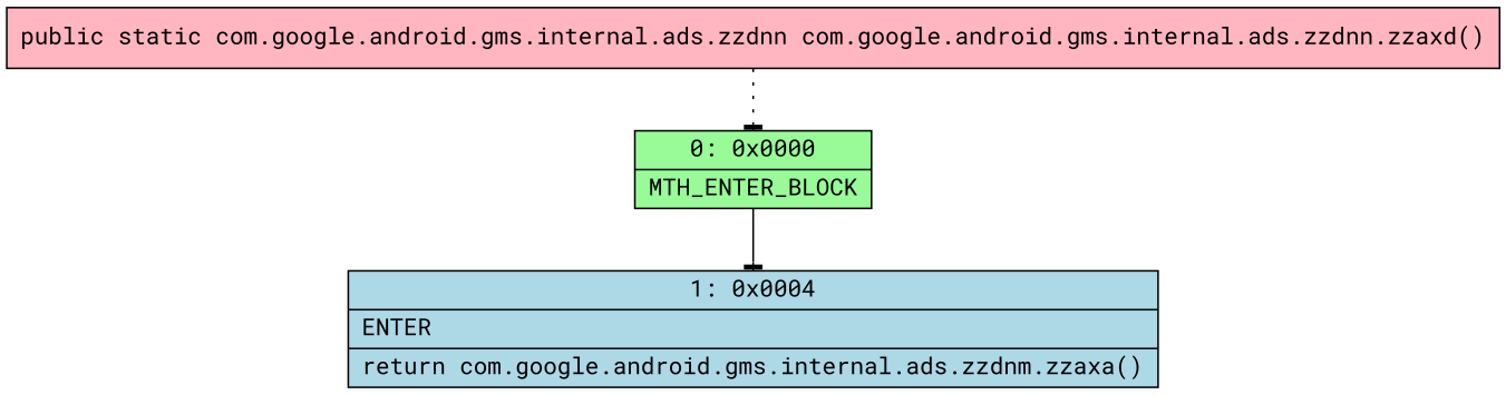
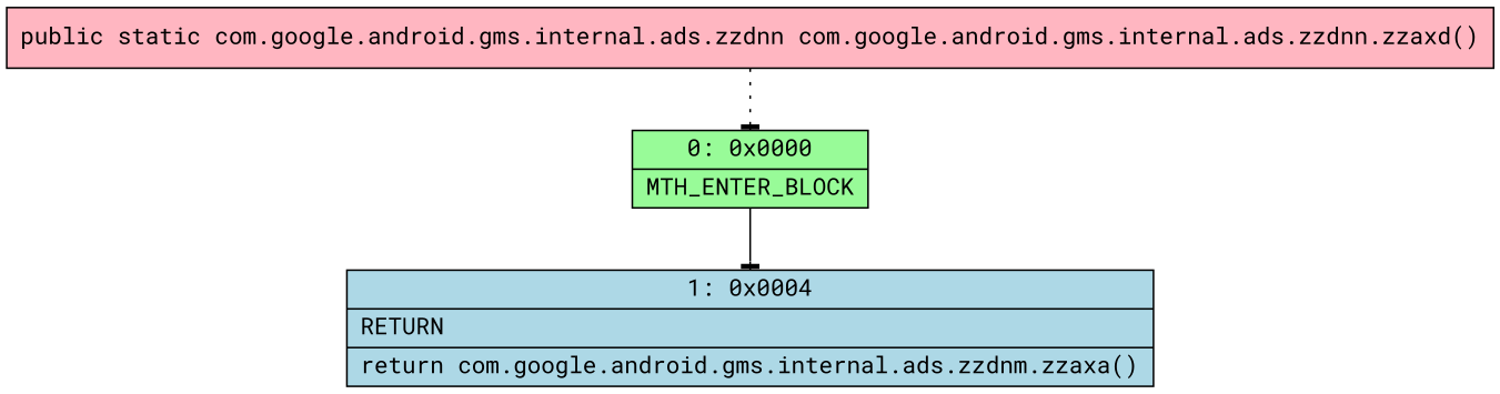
  digraph {
    fontname="Roboto Mono"
    node [shape=record style=filled fontname="Roboto Mono"]
    edge [arrowhead=tee fontname="Roboto Mono"]
    n1 [label="{0\:\ 0x0000|MTH_ENTER_BLOCK\l}" fillcolor=palegreen]
-   n2 [label="{1\:\ 0x0004|ENTER\l|return com.google.android.gms.internal.ads.zzdnm.zzaxa()\l}" fillcolor=lightblue]
+   n2 [label="{1\:\ 0x0004|RETURN\l|return com.google.android.gms.internal.ads.zzdnm.zzaxa()\l}" fillcolor=lightblue]
    n3 [label="{public static com.google.android.gms.internal.ads.zzdnn com.google.android.gms.internal.ads.zzdnn.zzaxd() }" fillcolor=lightpink]
    n1 -> n2 [style=solid]
    n3 -> n1 [style=dotted]
  }
